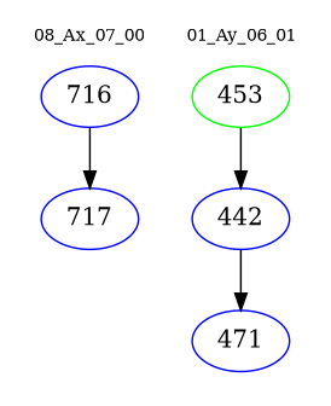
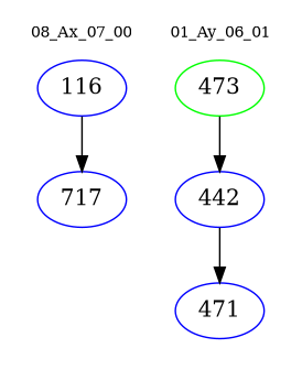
  digraph {
    node [color=blue]
    edge [color=black]
-   n1 [label=716]
+   n1 [label=116]
    n2 [label=717]
-   n3 [color=green label=453]
+   n3 [color=green label=473]
    n4 [label=442]
    n5 [label=471]
    subgraph cluster_1 {
      color=white
      fontsize=10
      label="08_Ax_07_00"
      n1
      n2
    }
    subgraph cluster_2 {
      color=white
      fontsize=10
      label="01_Ay_06_01"
      n3
      n4
      n5
    }
    n1 -> n2
    n3 -> n4
    n4 -> n5
  }
